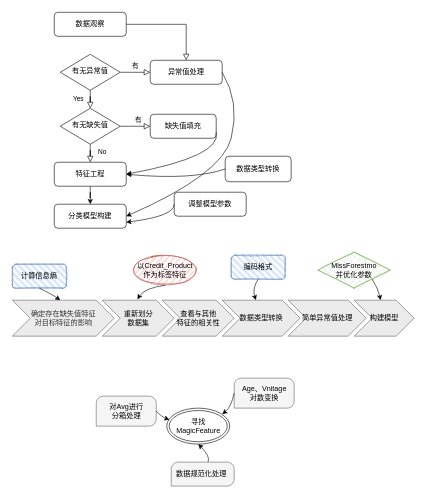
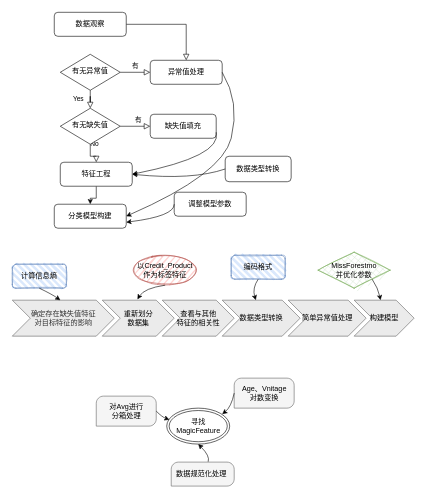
  <mxCell id="0" />
  <mxCell id="1" parent="0" />
  <mxCell id="2" value="" style="rounded=0;html=1;jettySize=auto;orthogonalLoop=1;fontSize=11;endArrow=block;endFill=0;endSize=8;strokeWidth=1;shadow=0;labelBackgroundColor=none;edgeStyle=orthogonalEdgeStyle;" parent="1" source="3" target="7" edge="1"><mxGeometry relative="1" as="geometry" /></mxCell>
  <mxCell id="3" value="数据观察" style="rounded=1;whiteSpace=wrap;html=1;fontSize=12;glass=0;strokeWidth=1;shadow=0;" parent="1" vertex="1"><mxGeometry x="90" y="20" width="120" height="40" as="geometry" /></mxCell>
  <mxCell id="4" value="Yes" style="rounded=0;html=1;jettySize=auto;orthogonalLoop=1;fontSize=11;endArrow=block;endFill=0;endSize=8;strokeWidth=1;shadow=0;labelBackgroundColor=none;edgeStyle=orthogonalEdgeStyle;" parent="1" source="6" target="10" edge="1"><mxGeometry y="20" relative="1" as="geometry"><mxPoint as="offset" /></mxGeometry></mxCell>
  <mxCell id="5" value="有" style="edgeStyle=orthogonalEdgeStyle;rounded=0;html=1;jettySize=auto;orthogonalLoop=1;fontSize=11;endArrow=block;endFill=0;endSize=8;strokeWidth=1;shadow=0;labelBackgroundColor=none;" parent="1" source="6" target="7" edge="1"><mxGeometry y="10" relative="1" as="geometry"><mxPoint as="offset" /><Array as="points"><mxPoint x="280" y="120" /><mxPoint x="280" y="120" /></Array></mxGeometry></mxCell>
  <mxCell id="6" value="有无异常值" style="rhombus;whiteSpace=wrap;html=1;shadow=0;fontFamily=Helvetica;fontSize=12;align=center;strokeWidth=1;spacing=6;spacingTop=-4;" parent="1" vertex="1"><mxGeometry x="100" y="90" width="100" height="60" as="geometry" /></mxCell>
  <mxCell id="7" value="异常值处理" style="rounded=1;whiteSpace=wrap;html=1;fontSize=12;glass=0;strokeWidth=1;shadow=0;" parent="1" vertex="1"><mxGeometry x="250" y="100" width="120" height="40" as="geometry" /></mxCell>
  <mxCell id="8" value="No" style="rounded=0;html=1;jettySize=auto;orthogonalLoop=1;fontSize=11;endArrow=block;endFill=0;endSize=8;strokeWidth=1;shadow=0;labelBackgroundColor=none;edgeStyle=orthogonalEdgeStyle;entryX=0.5;entryY=0;entryDx=0;entryDy=0;" parent="1" source="10" target="19" edge="1"><mxGeometry x="0.333" y="20" relative="1" as="geometry"><mxPoint as="offset" /><mxPoint x="150" y="300" as="targetPoint" /></mxGeometry></mxCell>
  <mxCell id="9" value="有" style="edgeStyle=orthogonalEdgeStyle;rounded=0;html=1;jettySize=auto;orthogonalLoop=1;fontSize=11;endArrow=block;endFill=0;endSize=8;strokeWidth=1;shadow=0;labelBackgroundColor=none;" parent="1" source="10" target="11" edge="1"><mxGeometry x="0.2" y="10" relative="1" as="geometry"><mxPoint as="offset" /></mxGeometry></mxCell>
  <mxCell id="10" value="有无缺失值" style="rhombus;whiteSpace=wrap;html=1;shadow=0;fontFamily=Helvetica;fontSize=12;align=center;strokeWidth=1;spacing=6;spacingTop=-4;" parent="1" vertex="1"><mxGeometry x="100" y="180" width="100" height="60" as="geometry" /></mxCell>
  <mxCell id="11" value="缺失值填充" style="rounded=1;whiteSpace=wrap;html=1;fontSize=12;glass=0;strokeWidth=1;shadow=0;" parent="1" vertex="1"><mxGeometry x="250" y="190" width="110" height="40" as="geometry" /></mxCell>
  <mxCell id="12" value="分类模型构建" style="whiteSpace=wrap;html=1;rounded=1;shadow=0;strokeWidth=1;glass=0;" parent="1" vertex="1"><mxGeometry x="90" y="340" width="120" height="40" as="geometry" /></mxCell>
  <mxCell id="13" value="数据类型转换" style="rounded=1;whiteSpace=wrap;html=1;fontSize=12;glass=0;strokeWidth=1;shadow=0;" parent="1" vertex="1"><mxGeometry x="375" y="260" width="110" height="42.5" as="geometry" /></mxCell>
  <mxCell id="14" value="" style="curved=1;endArrow=classic;html=1;exitX=1;exitY=0.75;exitDx=0;exitDy=0;entryX=1;entryY=0.5;entryDx=0;entryDy=0;" parent="1" source="11" target="19" edge="1"><mxGeometry width="50" height="50" relative="1" as="geometry"><mxPoint x="320" y="290" as="sourcePoint" /><mxPoint x="370" y="240" as="targetPoint" /><Array as="points"><mxPoint x="370" y="260" /></Array></mxGeometry></mxCell>
  <mxCell id="15" value="" style="curved=1;endArrow=classic;html=1;exitX=1;exitY=0.5;exitDx=0;exitDy=0;entryX=1;entryY=0.5;entryDx=0;entryDy=0;" parent="1" source="7" edge="1" target="12"><mxGeometry width="50" height="50" relative="1" as="geometry"><mxPoint x="320" y="290" as="sourcePoint" /><mxPoint x="210" y="290" as="targetPoint" /><Array as="points"><mxPoint x="400" y="170" /><mxPoint x="370" y="290" /></Array></mxGeometry></mxCell>
  <mxCell id="16" value="调整模型参数" style="whiteSpace=wrap;html=1;rounded=1;shadow=0;strokeWidth=1;glass=0;" parent="1" vertex="1"><mxGeometry x="290" y="320" width="120" height="40" as="geometry" /></mxCell>
  <mxCell id="17" value="" style="curved=1;endArrow=classic;html=1;entryX=1;entryY=0.75;entryDx=0;entryDy=0;exitX=0;exitY=0.5;exitDx=0;exitDy=0;" parent="1" target="12" edge="1" source="16"><mxGeometry width="50" height="50" relative="1" as="geometry"><mxPoint x="380" y="370" as="sourcePoint" /><mxPoint x="370" y="240" as="targetPoint" /><Array as="points"><mxPoint x="290" y="360" /></Array></mxGeometry></mxCell>
  <mxCell id="18" value="" style="edgeStyle=orthogonalEdgeStyle;rounded=0;orthogonalLoop=1;jettySize=auto;html=1;entryX=0.5;entryY=0;entryDx=0;entryDy=0;" edge="1" parent="1" source="19" target="12"><mxGeometry relative="1" as="geometry" /></mxCell>
- <mxCell id="19" value="特征工程" style="whiteSpace=wrap;html=1;rounded=1;shadow=0;strokeWidth=1;glass=0;" vertex="1" parent="1"><mxGeometry x="90" y="270" width="120" height="40" as="geometry" /></mxCell>
+ <mxCell id="19" value="特征工程" style="whiteSpace=wrap;html=1;rounded=1;shadow=0;strokeWidth=1;glass=0;" vertex="1" parent="1"><mxGeometry x="100" y="270" width="120" height="40" as="geometry" /></mxCell>
  <mxCell id="20" value="" style="curved=1;endArrow=classic;html=1;rounded=0;exitX=0;exitY=0.5;exitDx=0;exitDy=0;entryX=1;entryY=0.5;entryDx=0;entryDy=0;" edge="1" parent="1" source="13" target="19"><mxGeometry width="50" height="50" relative="1" as="geometry"><mxPoint x="320" y="300" as="sourcePoint" /><mxPoint x="370" y="250" as="targetPoint" /><Array as="points"><mxPoint x="320" y="300" /></Array></mxGeometry></mxCell>
  <mxCell id="21" value="确定存在缺失值特征&lt;br&gt;对目标特征的影响" style="html=1;shadow=0;dashed=0;align=center;verticalAlign=middle;shape=mxgraph.arrows2.arrow;dy=0;dx=30;notch=30;strokeColor=#666666;fillColor=#EBEBEB;fontColor=#333333;" vertex="1" parent="1"><mxGeometry x="20" y="500" width="170" height="60" as="geometry" /></mxCell>
  <mxCell id="22" value="重新划分&lt;br&gt;数据集" style="html=1;shadow=0;dashed=0;align=center;verticalAlign=middle;shape=mxgraph.arrows2.arrow;dy=0;dx=30;notch=30;strokeColor=#666666;fillColor=#EBEBEB;" vertex="1" parent="1"><mxGeometry x="170" y="500" width="120" height="60" as="geometry" /></mxCell>
  <mxCell id="23" value="查看与其他&lt;br&gt;特征的相关性" style="html=1;shadow=0;dashed=0;align=center;verticalAlign=middle;shape=mxgraph.arrows2.arrow;dy=0;dx=30;notch=30;strokeColor=#666666;fillColor=#EBEBEB;" vertex="1" parent="1"><mxGeometry x="270" y="500" width="120" height="60" as="geometry" /></mxCell>
  <mxCell id="24" value="数据类型转换" style="html=1;shadow=0;dashed=0;align=center;verticalAlign=middle;shape=mxgraph.arrows2.arrow;dy=0;dx=30;notch=30;strokeColor=#666666;fillColor=#EBEBEB;" vertex="1" parent="1"><mxGeometry x="370" y="500" width="130" height="60" as="geometry" /></mxCell>
  <mxCell id="25" value="简单异常值处理" style="html=1;shadow=0;dashed=0;align=center;verticalAlign=middle;shape=mxgraph.arrows2.arrow;dy=0;dx=30;notch=30;strokeColor=#666666;fillColor=#EBEBEB;" vertex="1" parent="1"><mxGeometry x="480" y="500" width="130" height="60" as="geometry" /></mxCell>
  <mxCell id="26" value="构建模型" style="html=1;shadow=0;dashed=0;align=center;verticalAlign=middle;shape=mxgraph.arrows2.arrow;dy=0;dx=30;notch=30;strokeColor=#666666;fillColor=#EBEBEB;" vertex="1" parent="1"><mxGeometry x="590" y="500" width="100" height="60" as="geometry" /></mxCell>
  <mxCell id="27" value="计算信息熵" style="rounded=1;whiteSpace=wrap;html=1;strokeWidth=1;fillWeight=4;hachureGap=8;hachureAngle=45;fillColor=#dae8fc;sketch=1;strokeColor=#6c8ebf;" vertex="1" parent="1"><mxGeometry x="20" y="440" width="90" height="40" as="geometry" /></mxCell>
  <mxCell id="28" value="以Credit_Product&lt;br&gt;作为标签特征" style="ellipse;whiteSpace=wrap;html=1;strokeWidth=1;fillWeight=2;hachureGap=8;fillColor=#FFD4D2;fillStyle=dots;sketch=1;strokeColor=#b85450;" vertex="1" parent="1"><mxGeometry x="220" y="425" width="110" height="50" as="geometry" /></mxCell>
  <mxCell id="29" value="编码格式" style="rounded=1;whiteSpace=wrap;html=1;strokeWidth=1;fillWeight=4;hachureGap=8;hachureAngle=45;fillColor=#dae8fc;sketch=1;strokeColor=#6c8ebf;" vertex="1" parent="1"><mxGeometry x="385" y="425" width="90" height="40" as="geometry" /></mxCell>
  <mxCell id="30" value="MissForestmo&lt;br&gt;并优化参数" style="rhombus;whiteSpace=wrap;html=1;strokeWidth=1;fillWeight=-1;hachureGap=8;fillStyle=cross-hatch;fillColor=#d5e8d4;sketch=1;strokeColor=#82b366;" vertex="1" parent="1"><mxGeometry x="530" y="420" width="120" height="60" as="geometry" /></mxCell>
  <mxCell id="31" value="" style="curved=1;endArrow=classic;html=1;rounded=0;exitX=0.5;exitY=1;exitDx=0;exitDy=0;entryX=0.489;entryY=-0.022;entryDx=0;entryDy=0;entryPerimeter=0;" edge="1" parent="1" source="28" target="22"><mxGeometry width="50" height="50" relative="1" as="geometry"><mxPoint x="320" y="480" as="sourcePoint" /><mxPoint x="370" y="430" as="targetPoint" /><Array as="points"><mxPoint x="240" y="480" /></Array></mxGeometry></mxCell>
  <mxCell id="32" value="" style="curved=1;endArrow=classic;html=1;rounded=0;exitX=0.5;exitY=1;exitDx=0;exitDy=0;" edge="1" parent="1" source="29" target="24"><mxGeometry width="50" height="50" relative="1" as="geometry"><mxPoint x="320" y="480" as="sourcePoint" /><mxPoint x="370" y="430" as="targetPoint" /><Array as="points"><mxPoint x="420" y="480" /></Array></mxGeometry></mxCell>
  <mxCell id="33" value="" style="curved=1;endArrow=classic;html=1;rounded=0;exitX=1;exitY=1;exitDx=0;exitDy=0;" edge="1" parent="1" source="30" target="26"><mxGeometry width="50" height="50" relative="1" as="geometry"><mxPoint x="620" y="470" as="sourcePoint" /><mxPoint x="660" y="420" as="targetPoint" /><Array as="points"><mxPoint x="630" y="480" /></Array></mxGeometry></mxCell>
  <mxCell id="34" value="" style="curved=1;endArrow=classic;html=1;rounded=0;exitX=0.5;exitY=1;exitDx=0;exitDy=0;entryX=0.471;entryY=0;entryDx=0;entryDy=0;entryPerimeter=0;" edge="1" parent="1" source="27" target="21"><mxGeometry width="50" height="50" relative="1" as="geometry"><mxPoint x="76" y="475" as="sourcePoint" /><mxPoint x="90" y="510" as="targetPoint" /><Array as="points"><mxPoint x="86" y="490" /></Array></mxGeometry></mxCell>
  <mxCell id="35" value="寻找MagicFeature" style="ellipse;shape=doubleEllipse;whiteSpace=wrap;html=1;strokeWidth=1;" vertex="1" parent="1"><mxGeometry x="277.5" y="680" width="105" height="60" as="geometry" /></mxCell>
  <mxCell id="36" value="" style="verticalLabelPosition=bottom;verticalAlign=top;html=1;shape=mxgraph.basic.three_corner_round_rect;dx=6;strokeWidth=1;fillColor=#f5f5f5;fontColor=#333333;strokeColor=#666666;" vertex="1" parent="1"><mxGeometry x="160" y="660" width="100" height="50" as="geometry" /></mxCell>
  <mxCell id="37" value="对Avg进行&lt;br&gt;分箱处理" style="text;html=1;align=center;verticalAlign=middle;resizable=0;points=[];autosize=1;strokeColor=none;fillColor=none;" vertex="1" parent="1"><mxGeometry x="175" y="670" width="70" height="30" as="geometry" /></mxCell>
  <mxCell id="38" value="" style="verticalLabelPosition=bottom;verticalAlign=top;html=1;shape=mxgraph.basic.three_corner_round_rect;dx=6;strokeWidth=1;fillColor=#f5f5f5;fontColor=#333333;strokeColor=#666666;" vertex="1" parent="1"><mxGeometry x="390" y="630" width="100" height="50" as="geometry" /></mxCell>
  <mxCell id="39" value="Age、Vnitage&lt;br&gt;对数变换" style="text;html=1;align=center;verticalAlign=middle;resizable=0;points=[];autosize=1;strokeColor=none;fillColor=none;" vertex="1" parent="1"><mxGeometry x="395" y="640" width="90" height="30" as="geometry" /></mxCell>
  <mxCell id="40" value="" style="verticalLabelPosition=bottom;verticalAlign=top;html=1;shape=mxgraph.basic.three_corner_round_rect;dx=6;strokeWidth=1;fillColor=#f5f5f5;fontColor=#333333;strokeColor=#666666;" vertex="1" parent="1"><mxGeometry x="285" y="770" width="105" height="40" as="geometry" /></mxCell>
  <mxCell id="41" value="数据规范化处理" style="text;html=1;align=center;verticalAlign=middle;resizable=0;points=[];autosize=1;strokeColor=none;fillColor=none;" vertex="1" parent="1"><mxGeometry x="285" y="780" width="100" height="20" as="geometry" /></mxCell>
  <mxCell id="42" value="" style="curved=1;endArrow=classic;html=1;rounded=0;exitX=0;exitY=0.5;exitDx=0;exitDy=0;entryX=0.881;entryY=0.167;entryDx=0;entryDy=0;entryPerimeter=0;exitPerimeter=0;" edge="1" parent="1" source="38" target="35"><mxGeometry width="50" height="50" relative="1" as="geometry"><mxPoint x="420" y="673.16" as="sourcePoint" /><mxPoint x="373.68" y="696.84" as="targetPoint" /><Array as="points"><mxPoint x="385" y="678.16" /></Array></mxGeometry></mxCell>
  <mxCell id="43" value="" style="curved=1;endArrow=classic;html=1;rounded=0;exitX=1;exitY=0.5;exitDx=0;exitDy=0;exitPerimeter=0;entryX=0.043;entryY=0.322;entryDx=0;entryDy=0;entryPerimeter=0;" edge="1" parent="1" source="36" target="35"><mxGeometry width="50" height="50" relative="1" as="geometry"><mxPoint x="260" y="680" as="sourcePoint" /><mxPoint x="274" y="715" as="targetPoint" /><Array as="points"><mxPoint x="270" y="695" /></Array></mxGeometry></mxCell>
  <mxCell id="44" value="" style="curved=1;endArrow=classic;html=1;rounded=0;entryX=0.5;entryY=1;entryDx=0;entryDy=0;exitX=0.587;exitY=-0.017;exitDx=0;exitDy=0;exitPerimeter=0;" edge="1" parent="1" source="40" target="35"><mxGeometry width="50" height="50" relative="1" as="geometry"><mxPoint x="340" y="770" as="sourcePoint" /><mxPoint x="375" y="720" as="targetPoint" /><Array as="points"><mxPoint x="350" y="760" /></Array></mxGeometry></mxCell>
